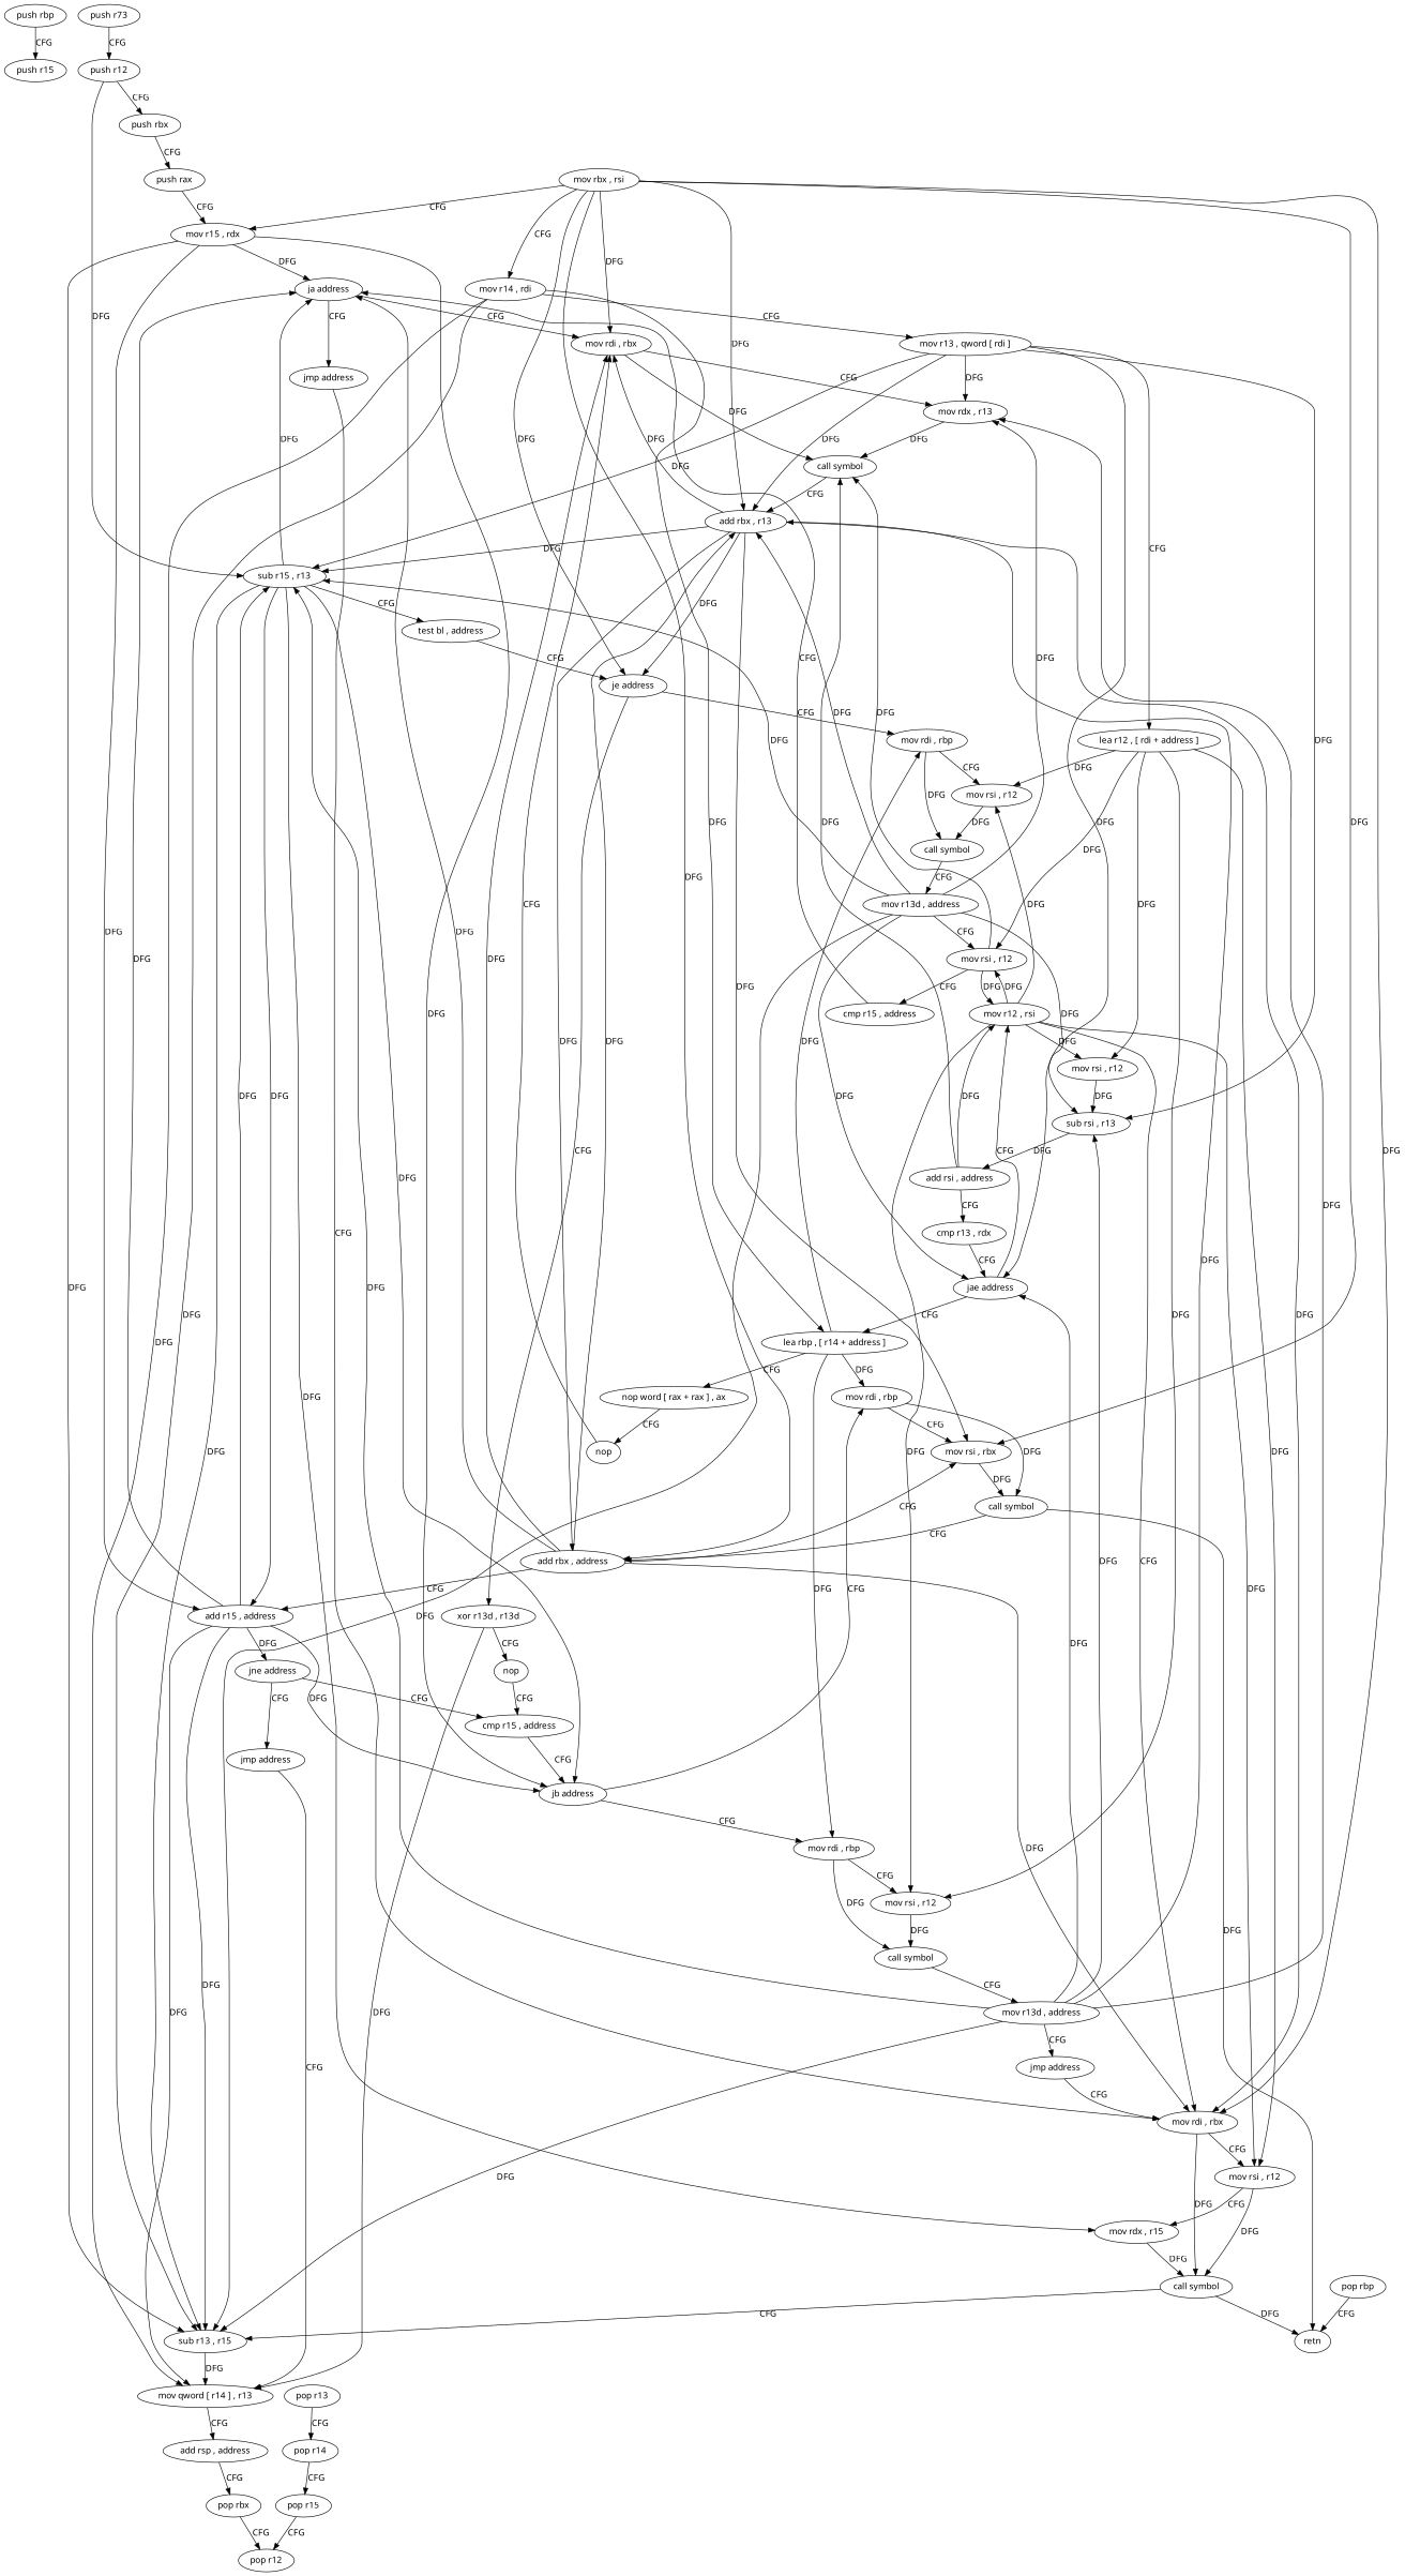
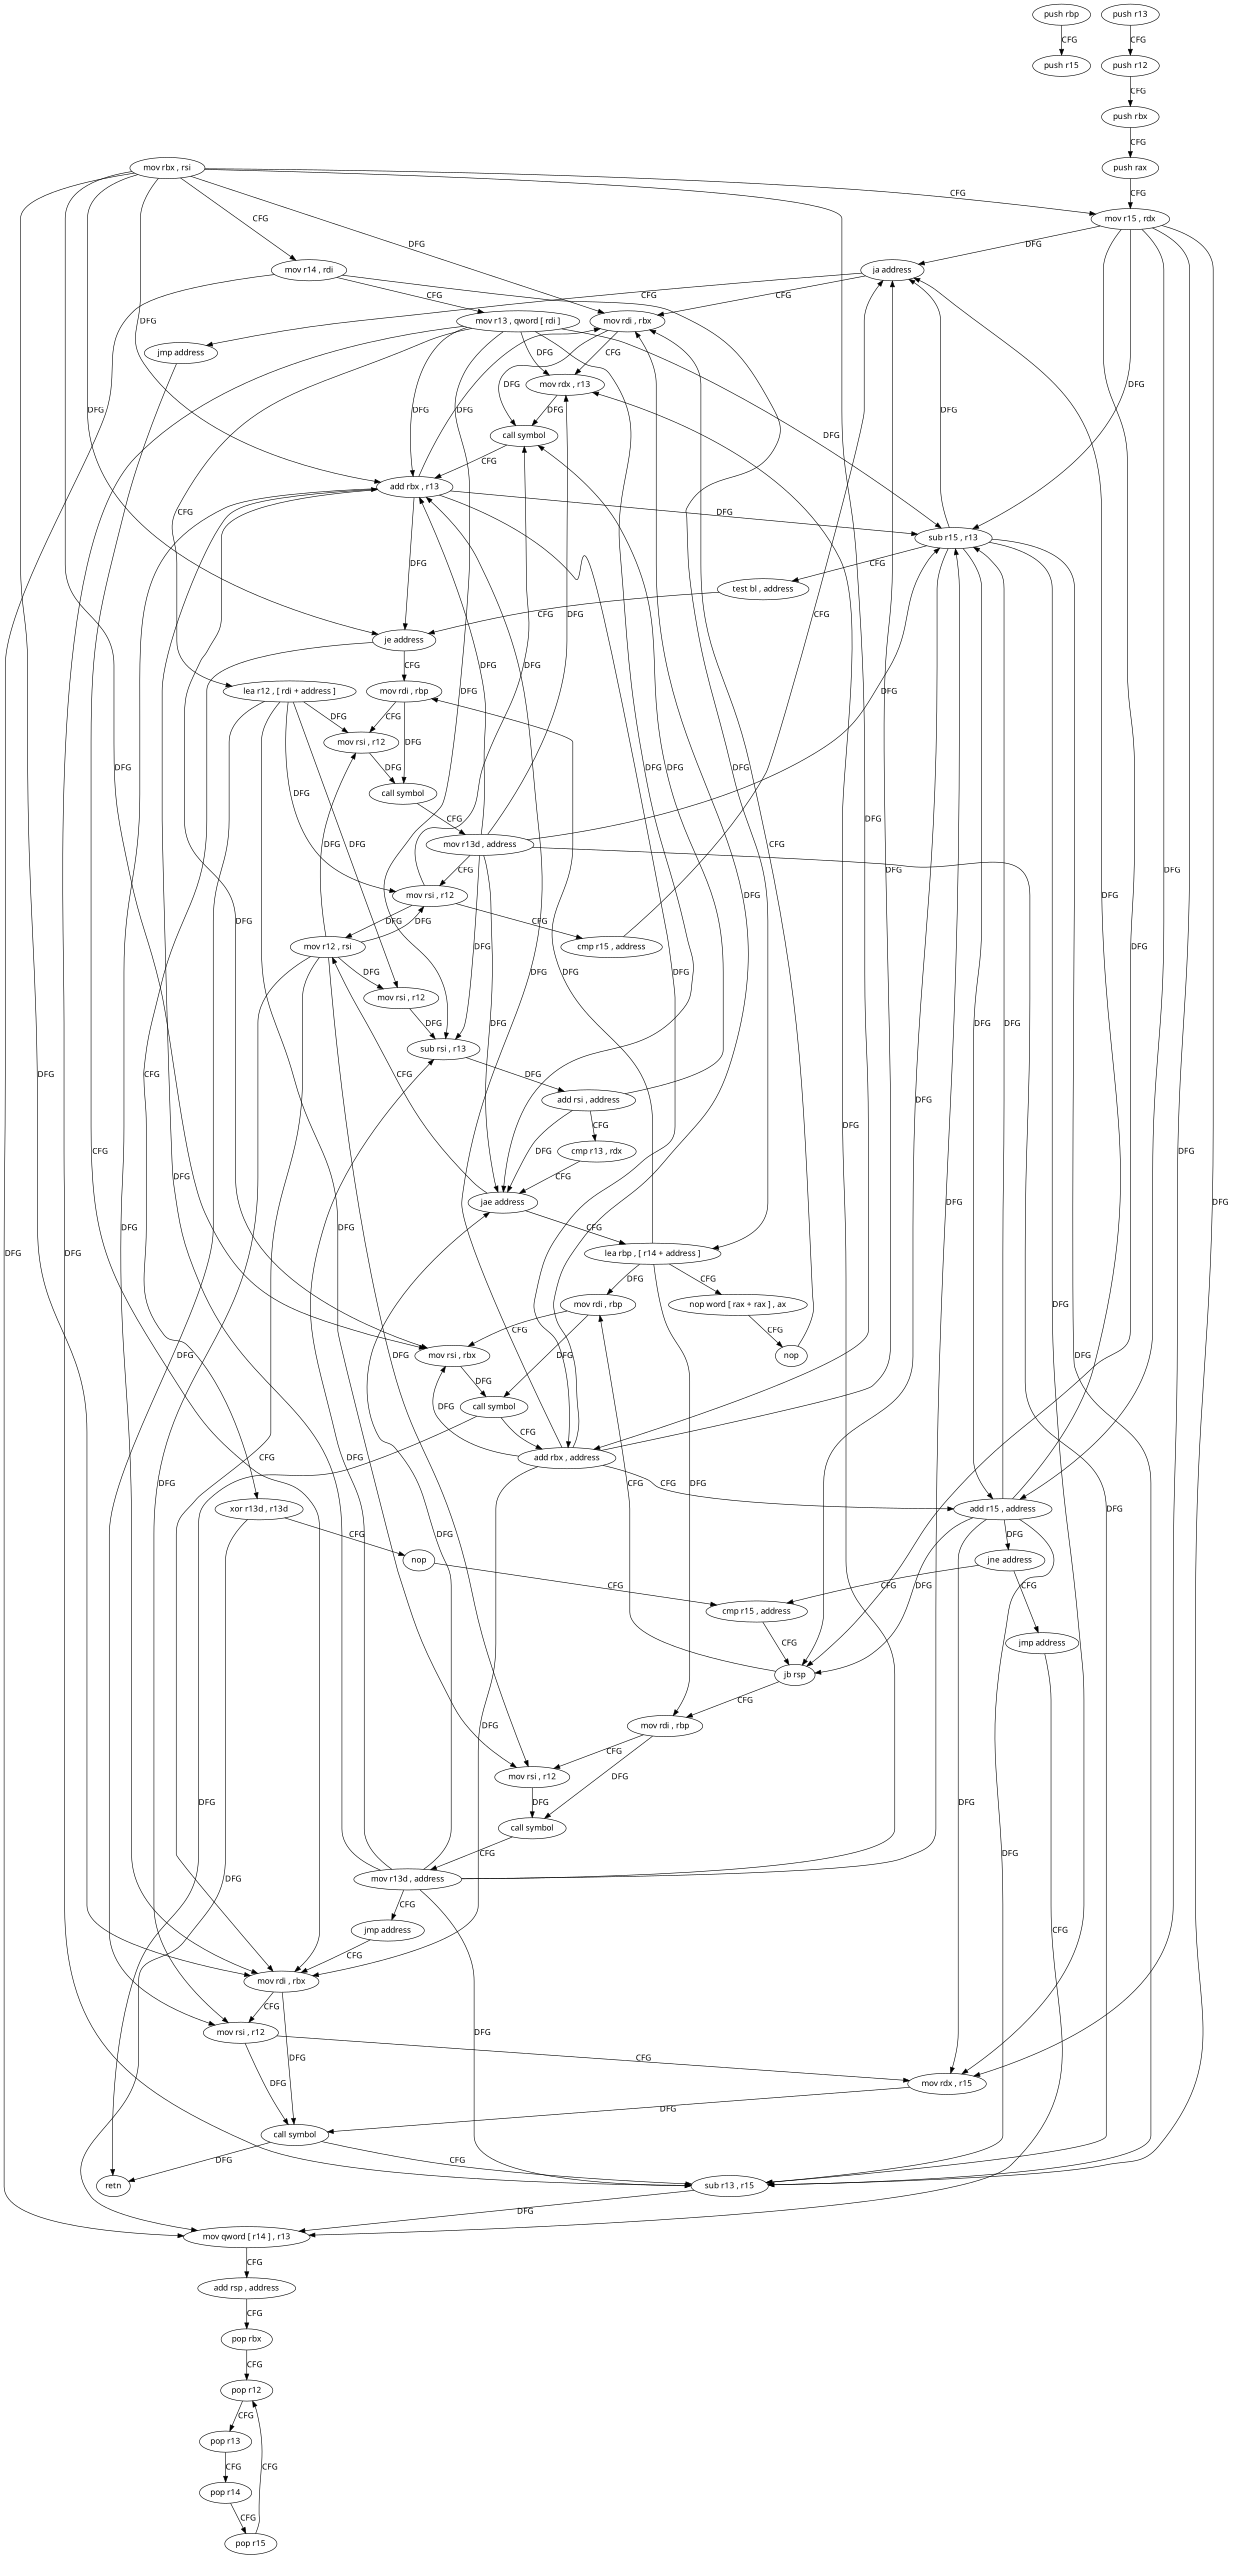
  digraph {
    fontname="Noto Sans"
    node [fontname="Noto Sans"]
    edge [fontname="Noto Sans"]
    n1 [label="push rbp"]
    n2 [label="push r15"]
-   n3 [label="push r73"]
+   n3 [label="push r13"]
    n4 [label="push r12"]
    n5 [label="push rbx"]
    n6 [label="push rax"]
    n7 [label="mov r15 , rdx"]
    n8 [label="ja address"]
    n9 [label="add r15 , address"]
    n10 [label="sub r15 , r13"]
    n11 [label="mov rdx , r15"]
    n12 [label="sub r13 , r15"]
-   n13 [label="jb address"]
+   n13 [label="jb rsp"]
    n14 [label="mov rbx , rsi"]
    n15 [label="mov r14 , rdi"]
    n16 [label="mov rdi , rbx"]
    n17 [label="mov rdi , rbx"]
    n18 [label="mov rsi , rbx"]
    n19 [label="add rbx , address"]
    n20 [label="add rbx , r13"]
    n21 [label="je address"]
    n22 [label="jmp address"]
    n23 [label="jne address"]
    n24 [label="test bl , address"]
    n25 [label="call symbol"]
    n26 [label="mov qword [ r14 ] , r13"]
    n27 [label="mov rdi , rbp"]
    n28 [label="mov rdi , rbp"]
    n29 [label="mov r13 , qword [ rdi ]"]
    n30 [label="lea rbp , [ r14 + address ]"]
    n31 [label="mov rsi , r12"]
    n32 [label="mov rdx , r13"]
    n33 [label="call symbol"]
    n34 [label="call symbol"]
    n35 [label="mov rdi , rbp"]
    n36 [label="xor r13d , r13d"]
    n37 [label="lea r12 , [ rdi + address ]"]
    n38 [label="sub rsi , r13"]
    n39 [label="jae address"]
    n40 [label="nop word [ rax + rax ] , ax"]
    n41 [label="add rsp , address"]
    n42 [label="mov rsi , r12"]
    n43 [label="mov rsi , r12"]
    n44 [label="mov rsi , r12"]
    n45 [label="mov rsi , r12"]
    n46 [label="add rsi , address"]
    n47 [label="mov r12 , rsi"]
    n48 [label="call symbol"]
    n49 [label="cmp r15 , address"]
    n50 [label="call symbol"]
    n51 [label="cmp r13 , rdx"]
    n52 [label=nop]
    n53 [label=retn]
    n54 [label=nop]
    n55 [label="cmp r15 , address"]
    n56 [label="mov r13d , address"]
    n57 [label="mov r13d , address"]
    n58 [label="jmp address"]
    n59 [label="jmp address"]
    n60 [label="pop rbx"]
    n61 [label="pop r12"]
    n62 [label="pop r13"]
    n63 [label="pop r14"]
    n64 [label="pop r15"]
-   n65 [label="pop rbp"]
    n1 -> n2 [label=CFG]
    n3 -> n4 [label=CFG]
    n4 -> n5 [label=CFG]
    n5 -> n6 [label=CFG]
    n6 -> n7 [label=CFG]
    n7 -> n8 [label=DFG]
    n7 -> n9 [label=DFG]
-   n4 -> n10 [label=DFG]
+   n7 -> n10 [label=DFG]
+   n7 -> n11 [label=DFG]
    n7 -> n12 [label=DFG]
    n7 -> n13 [label=DFG]
    n8 -> n17 [label=CFG]
    n8 -> n22 [label=CFG]
    n9 -> n8 [label=DFG]
    n9 -> n10 [label=DFG]
-   n9 -> n26 [label=DFG]
+   n9 -> n11 [label=DFG]
    n9 -> n12 [label=DFG]
    n9 -> n13 [label=DFG]
    n9 -> n23 [label=DFG]
    n10 -> n8 [label=DFG]
    n10 -> n9 [label=DFG]
    n10 -> n11 [label=DFG]
    n10 -> n12 [label=DFG]
    n10 -> n13 [label=DFG]
    n10 -> n24 [label=CFG]
    n11 -> n25 [label=DFG]
    n12 -> n26 [label=DFG]
    n13 -> n27 [label=CFG]
    n13 -> n28 [label=CFG]
    n14 -> n7 [label=CFG]
    n14 -> n15 [label=CFG]
    n14 -> n16 [label=DFG]
    n14 -> n17 [label=DFG]
    n14 -> n18 [label=DFG]
    n14 -> n19 [label=DFG]
    n14 -> n20 [label=DFG]
    n14 -> n21 [label=DFG]
    n15 -> n26 [label=DFG]
    n15 -> n29 [label=CFG]
    n15 -> n30 [label=DFG]
    n16 -> n25 [label=DFG]
    n16 -> n31 [label=CFG]
    n17 -> n32 [label=CFG]
    n17 -> n33 [label=DFG]
    n18 -> n34 [label=DFG]
    n19 -> n8 [label=DFG]
    n19 -> n9 [label=CFG]
    n19 -> n16 [label=DFG]
    n19 -> n17 [label=DFG]
-   n19 -> n18 [label=CFG]
+   n19 -> n18 [label=DFG]
    n19 -> n20 [label=DFG]
    n20 -> n10 [label=DFG]
    n20 -> n16 [label=DFG]
    n20 -> n17 [label=DFG]
    n20 -> n18 [label=DFG]
    n20 -> n19 [label=DFG]
    n20 -> n21 [label=DFG]
    n21 -> n35 [label=CFG]
    n21 -> n36 [label=CFG]
    n22 -> n16 [label=CFG]
    n23 -> n55 [label=CFG]
    n23 -> n59 [label=CFG]
    n24 -> n21 [label=CFG]
    n25 -> n12 [label=CFG]
    n25 -> n53 [label=DFG]
    n26 -> n41 [label=CFG]
    n27 -> n45 [label=CFG]
    n27 -> n50 [label=DFG]
    n28 -> n18 [label=CFG]
    n28 -> n34 [label=DFG]
    n29 -> n10 [label=DFG]
-   n15 -> n12 [label=DFG]
+   n29 -> n12 [label=DFG]
    n29 -> n20 [label=DFG]
    n29 -> n32 [label=DFG]
    n29 -> n37 [label=CFG]
    n29 -> n38 [label=DFG]
    n29 -> n39 [label=DFG]
    n30 -> n27 [label=DFG]
    n30 -> n28 [label=DFG]
    n30 -> n35 [label=DFG]
    n30 -> n40 [label=CFG]
    n31 -> n11 [label=CFG]
    n31 -> n25 [label=DFG]
    n32 -> n33 [label=DFG]
    n33 -> n20 [label=CFG]
    n34 -> n19 [label=CFG]
    n34 -> n53 [label=DFG]
    n35 -> n43 [label=CFG]
    n35 -> n48 [label=DFG]
    n36 -> n26 [label=DFG]
    n36 -> n54 [label=CFG]
    n37 -> n31 [label=DFG]
    n37 -> n42 [label=DFG]
    n37 -> n43 [label=DFG]
    n37 -> n44 [label=DFG]
    n37 -> n45 [label=DFG]
    n38 -> n46 [label=DFG]
    n39 -> n30 [label=CFG]
    n39 -> n47 [label=CFG]
    n40 -> n52 [label=CFG]
    n41 -> n60 [label=CFG]
    n42 -> n38 [label=DFG]
    n43 -> n48 [label=DFG]
    n44 -> n33 [label=DFG]
    n44 -> n47 [label=DFG]
    n44 -> n49 [label=CFG]
    n45 -> n50 [label=DFG]
    n46 -> n33 [label=DFG]
-   n46 -> n47 [label=DFG]
+   n46 -> n39 [label=DFG]
    n46 -> n51 [label=CFG]
    n47 -> n16 [label=CFG]
    n47 -> n31 [label=DFG]
    n47 -> n42 [label=DFG]
    n47 -> n43 [label=DFG]
    n47 -> n44 [label=DFG]
    n47 -> n45 [label=DFG]
    n48 -> n56 [label=CFG]
    n49 -> n8 [label=CFG]
    n50 -> n57 [label=CFG]
    n51 -> n39 [label=CFG]
    n52 -> n17 [label=CFG]
    n54 -> n55 [label=CFG]
    n55 -> n13 [label=CFG]
    n56 -> n10 [label=DFG]
    n56 -> n12 [label=DFG]
    n56 -> n20 [label=DFG]
    n56 -> n32 [label=DFG]
    n56 -> n38 [label=DFG]
    n56 -> n39 [label=DFG]
    n56 -> n44 [label=CFG]
    n57 -> n10 [label=DFG]
    n57 -> n12 [label=DFG]
    n57 -> n20 [label=DFG]
    n57 -> n32 [label=DFG]
    n57 -> n38 [label=DFG]
    n57 -> n39 [label=DFG]
    n57 -> n58 [label=CFG]
    n58 -> n16 [label=CFG]
    n59 -> n26 [label=CFG]
    n60 -> n61 [label=CFG]
+   n61 -> n62 [label=CFG]
    n62 -> n63 [label=CFG]
    n63 -> n64 [label=CFG]
    n64 -> n61 [label=CFG]
-   n65 -> n53 [label=CFG]
  }
